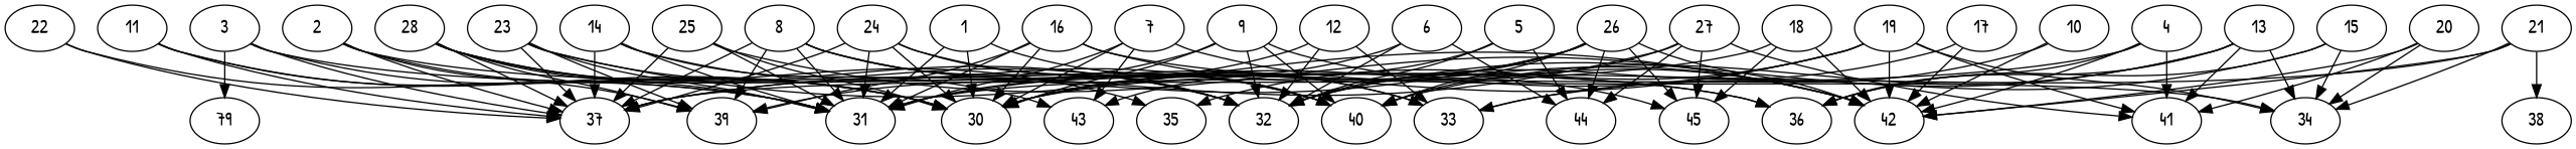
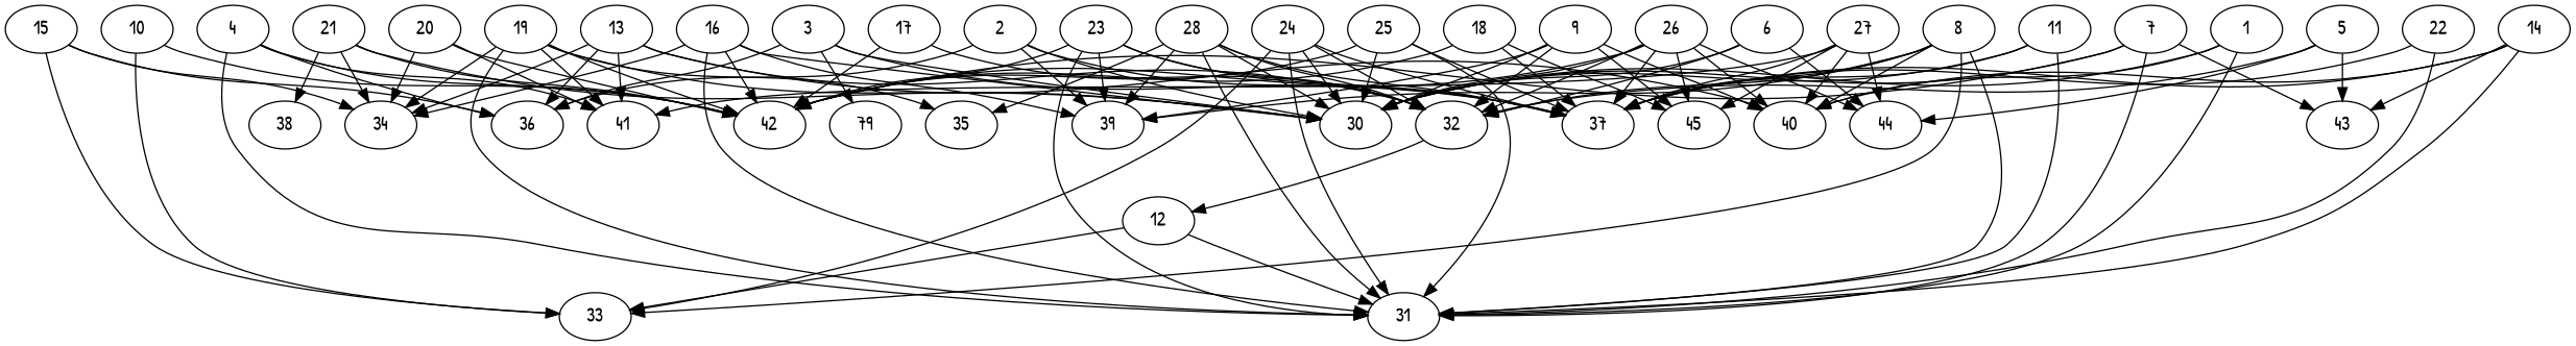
  digraph {
    fontname="Patrick Hand"
    node [alpha=0.04 fontname="Patrick Hand"]
    edge [fontname="Patrick Hand"]
    1 [alpha=0.13 expect_size=33265664]
    30 [alpha=0.07 expect_size=40454144]
    31 [alpha=0.15 expect_size=5699584]
    40 [alpha=0.00 expect_size=16134144]
    2 [expect_size=10350592]
    36 [alpha=0.16 expect_size=33995776]
    37 [alpha=0.13 expect_size=32731136]
    39 [alpha=0.02 expect_size=9723904]
    3 [alpha=0.14 expect_size=17210368]
    n10 [alpha=0.03 expect_size=43179008 label=79]
    4 [alpha=0.09 expect_size=29392896]
    41 [alpha=0.03 expect_size=31733760]
    42 [alpha=0.14 expect_size=19023872]
    5 [alpha=0.18 expect_size=24898560]
    32 [alpha=0.20 expect_size=14123008]
    43 [alpha=0.19 expect_size=17887232]
    44 [alpha=0.11 expect_size=30475264]
    6 [alpha=0.09 expect_size=19156992]
    7 [alpha=0.18 expect_size=13849600]
    8 [alpha=0.06 expect_size=29686784]
    33 [alpha=0.05 expect_size=23646208]
    9 [alpha=0.02 expect_size=8950784]
    45 [alpha=0.11 expect_size=43836416]
    10 [alpha=0.07 expect_size=48439296]
    11 [expect_size=14928896]
    12 [alpha=0.07 expect_size=45126656]
    13 [alpha=0.11 expect_size=7394304]
    34 [alpha=0.06 expect_size=46238720]
    14 [alpha=0.02 expect_size=39476224]
    15 [alpha=0.07 expect_size=14469120]
    16 [alpha=0.03 expect_size=9322496]
    17 [alpha=0.14 expect_size=31634432]
    18 [expect_size=27651072]
    19 [alpha=0.19 expect_size=41310208]
    35 [alpha=0.10 expect_size=11678720]
    20 [alpha=0.05 expect_size=44942336]
    21 [expect_size=14338048]
    38 [alpha=0.20 expect_size=16492544]
    22 [expect_size=24327168]
    23 [alpha=0.10 expect_size=40552448]
    24 [alpha=0.05 expect_size=18869248]
    25 [alpha=0.09 expect_size=24691712]
    26 [alpha=0.19 expect_size=41801728]
    27 [alpha=0.13 expect_size=48540672]
    28 [alpha=0.17 expect_size=34465792]
    1 -> 30
    1 -> 31
    1 -> 40
    2 -> 30
    2 -> 36
    2 -> 37
    2 -> 39
    3 -> 30
    3 -> 36
    3 -> 37
    3 -> n10
    4 -> 31
    4 -> 36
    4 -> 41
    4 -> 42
    5 -> 32
    5 -> 43
    5 -> 44
    6 -> 30
    6 -> 32
    6 -> 44
    7 -> 30
    7 -> 31
    7 -> 42
    7 -> 43
    8 -> 31
    8 -> 40
    8 -> 37
    8 -> 39
    8 -> 32
    8 -> 33
    9 -> 30
    9 -> 40
    9 -> 39
    9 -> 32
    9 -> 45
    10 -> 42
    10 -> 33
    11 -> 30
    11 -> 31
    11 -> 37
    12 -> 31
-   12 -> 32
+   32 -> 12
    12 -> 33
    13 -> 40
    13 -> 36
    13 -> 41
    13 -> 32
    13 -> 34
    14 -> 31
    14 -> 40
    14 -> 37
    14 -> 43
    15 -> 36
    15 -> 33
    15 -> 34
    16 -> 30
    16 -> 31
    16 -> 39
    16 -> 42
    16 -> 34
    17 -> 42
    17 -> 32
    18 -> 37
    18 -> 42
    18 -> 45
    19 -> 30
    19 -> 31
    19 -> 41
    19 -> 42
    19 -> 34
    19 -> 35
    20 -> 41
    20 -> 42
    20 -> 34
    21 -> 30
    21 -> 42
    21 -> 34
    21 -> 38
    22 -> 31
    22 -> 37
    23 -> 31
    23 -> 37
    23 -> 39
    23 -> 42
    23 -> 32
    24 -> 30
    24 -> 31
    24 -> 37
    24 -> 32
    24 -> 33
    25 -> 30
    25 -> 31
    25 -> 37
    25 -> 42
    26 -> 30
    26 -> 40
    26 -> 37
    26 -> 42
    26 -> 32
    26 -> 44
    26 -> 45
    27 -> 40
    27 -> 37
    27 -> 41
    27 -> 44
    27 -> 45
    28 -> 30
    28 -> 31
    28 -> 37
    28 -> 39
    28 -> 32
    28 -> 35
  }
